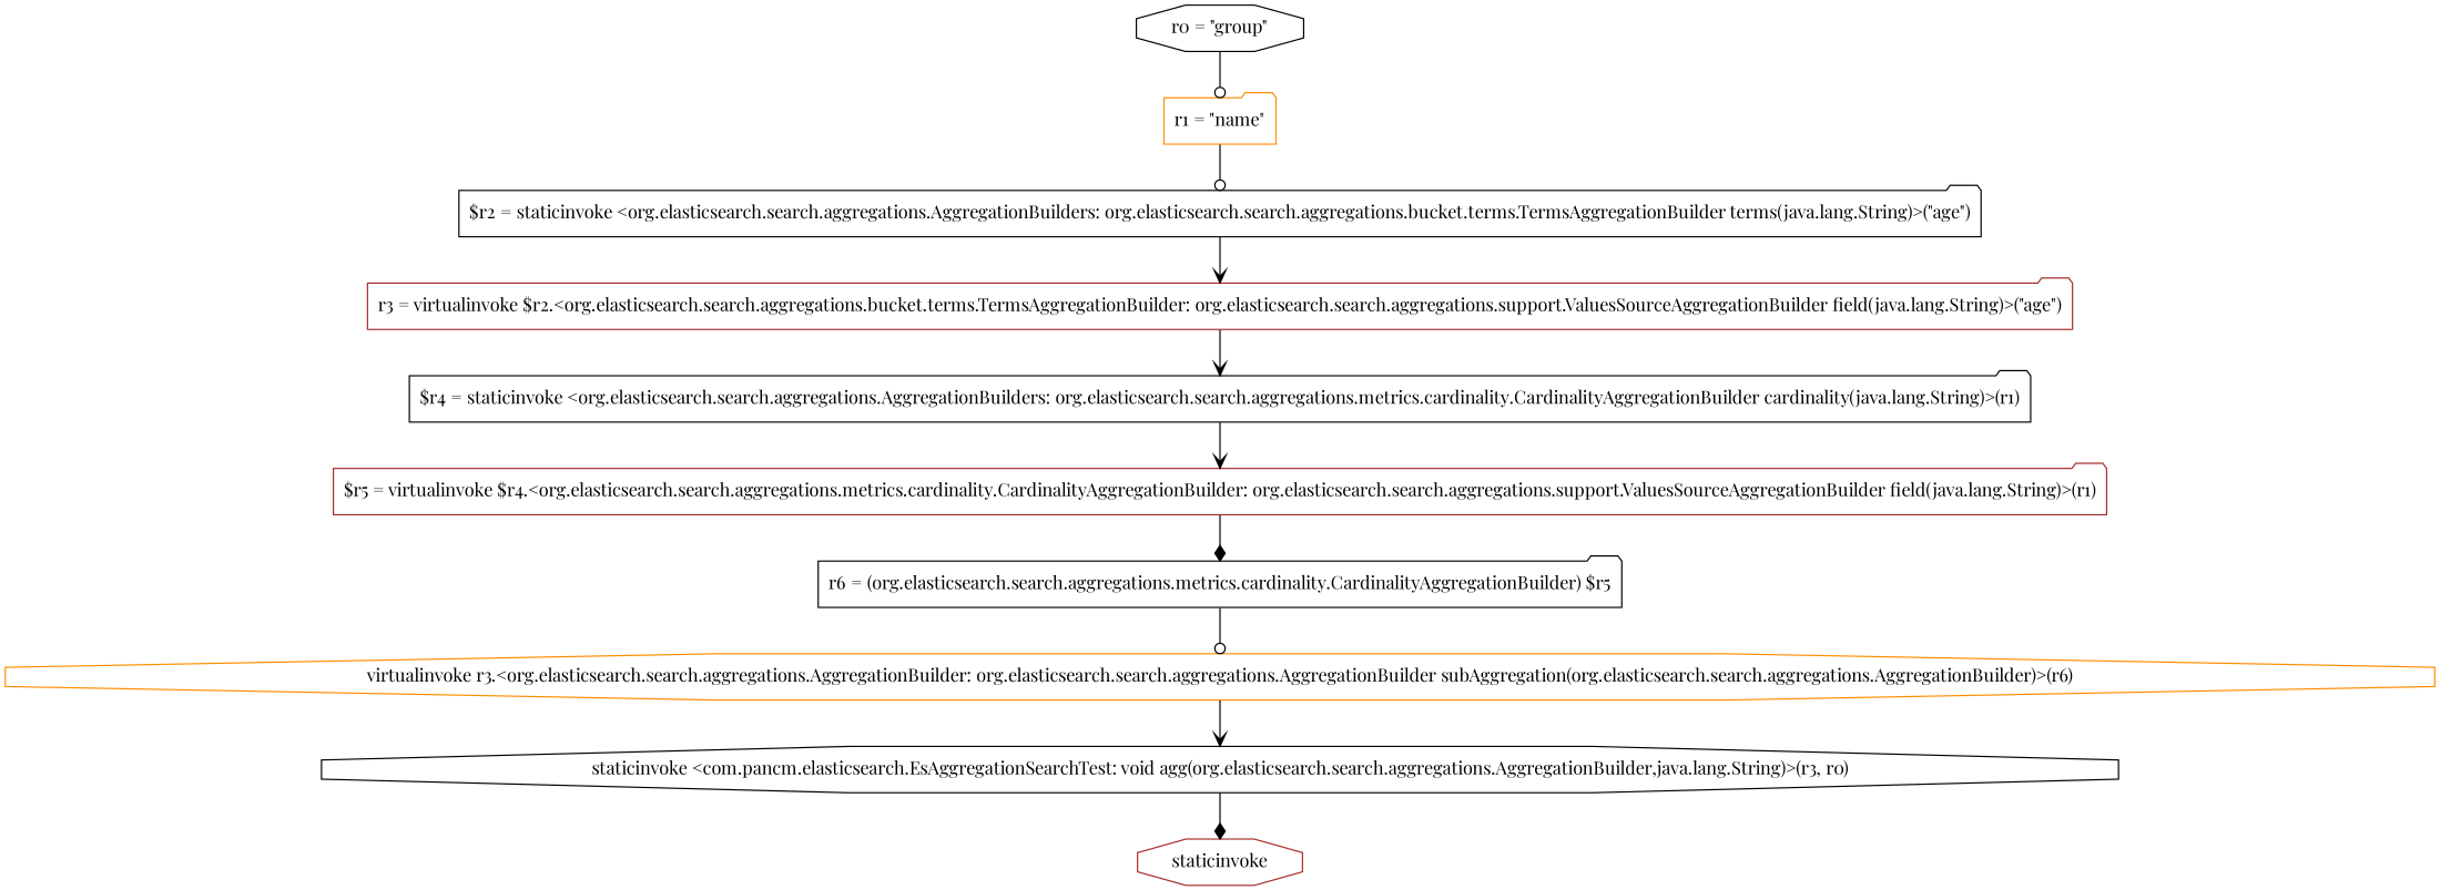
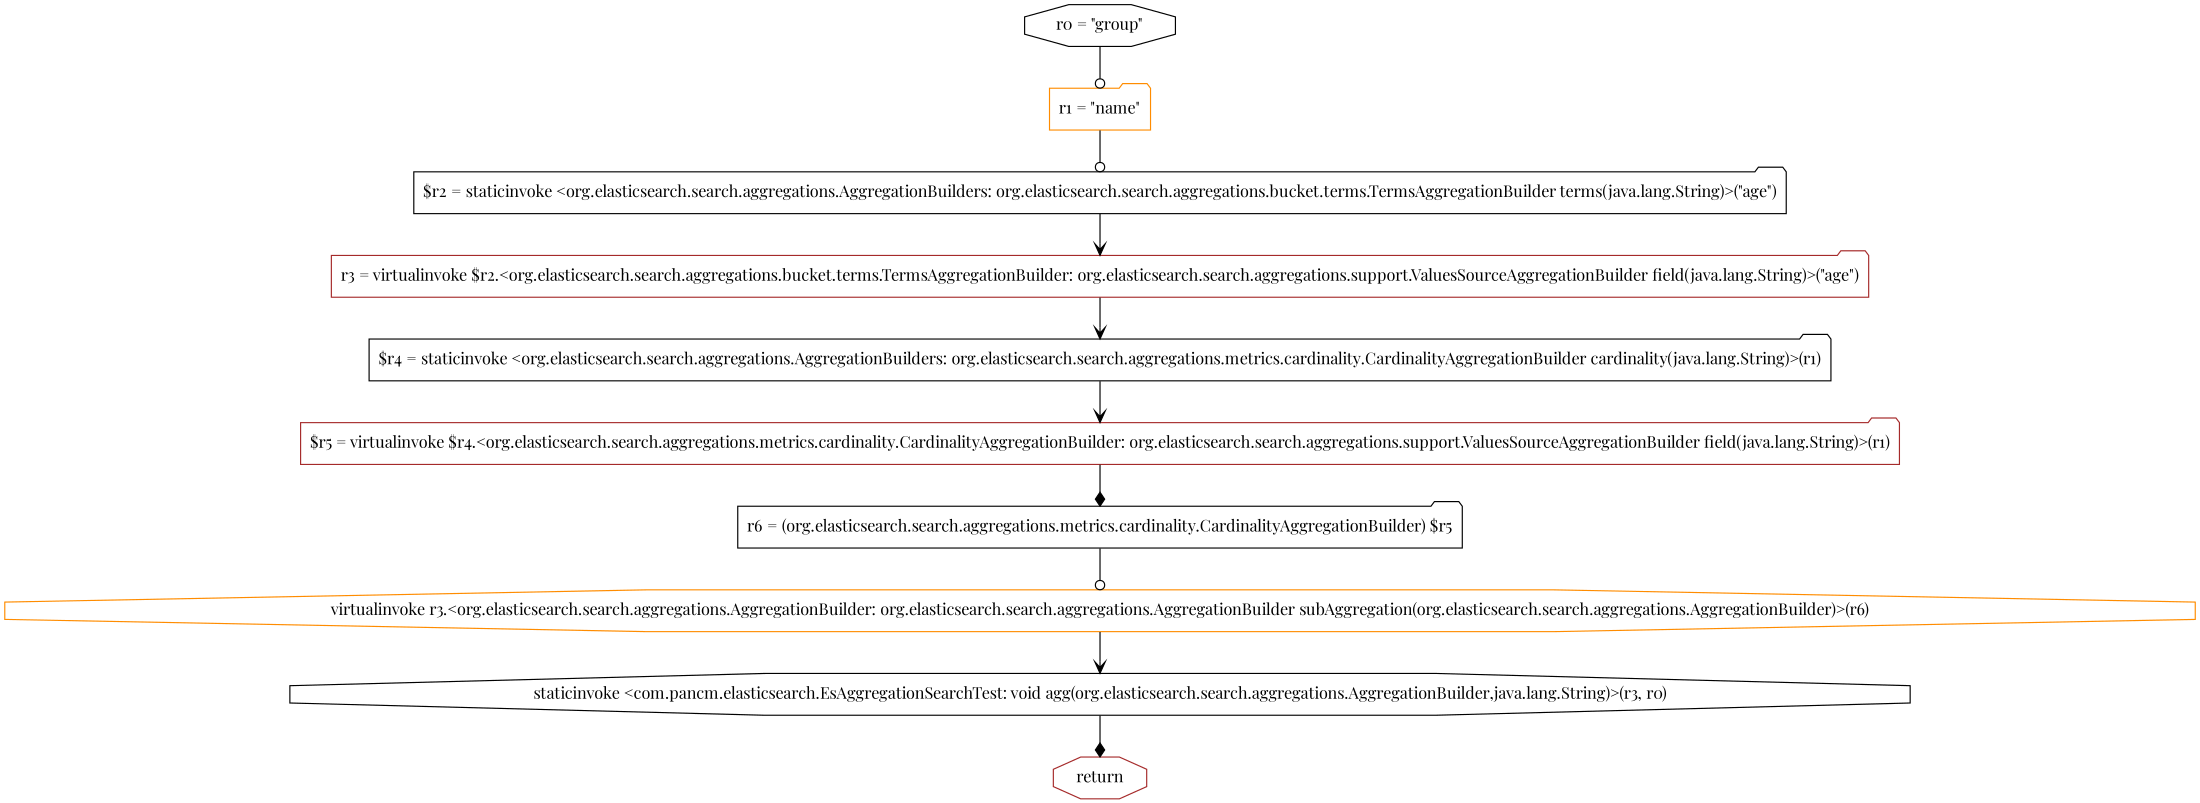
  digraph {
    fontname="Playfair Display"
    node [color=black shape=folder fontname="Playfair Display"]
    edge [arrowhead=vee fontname="Playfair Display"]
    "r0 = \"group\"" [shape=octagon]
    "r1 = \"name\"" [color=darkorange]
    "$r2 = staticinvoke <org.elasticsearch.search.aggregations.AggregationBuilders: org.elasticsearch.search.aggregations.bucket.terms.TermsAggregationBuilder terms(java.lang.String)>(\"age\")"
    "r3 = virtualinvoke $r2.<org.elasticsearch.search.aggregations.bucket.terms.TermsAggregationBuilder: org.elasticsearch.search.aggregations.support.ValuesSourceAggregationBuilder field(java.lang.String)>(\"age\")" [color=brown]
    "$r4 = staticinvoke <org.elasticsearch.search.aggregations.AggregationBuilders: org.elasticsearch.search.aggregations.metrics.cardinality.CardinalityAggregationBuilder cardinality(java.lang.String)>(r1)"
    "$r5 = virtualinvoke $r4.<org.elasticsearch.search.aggregations.metrics.cardinality.CardinalityAggregationBuilder: org.elasticsearch.search.aggregations.support.ValuesSourceAggregationBuilder field(java.lang.String)>(r1)" [color=brown]
    "r6 = (org.elasticsearch.search.aggregations.metrics.cardinality.CardinalityAggregationBuilder) $r5"
    "virtualinvoke r3.<org.elasticsearch.search.aggregations.AggregationBuilder: org.elasticsearch.search.aggregations.AggregationBuilder subAggregation(org.elasticsearch.search.aggregations.AggregationBuilder)>(r6)" [color=darkorange shape=octagon]
    "staticinvoke <com.pancm.elasticsearch.EsAggregationSearchTest: void agg(org.elasticsearch.search.aggregations.AggregationBuilder,java.lang.String)>(r3, r0)" [shape=octagon]
-   return [color=brown shape=octagon label=staticinvoke]
+   return [color=brown shape=octagon]
    "r0 = \"group\"" -> "r1 = \"name\"" [arrowhead=odot]
    "r1 = \"name\"" -> "$r2 = staticinvoke <org.elasticsearch.search.aggregations.AggregationBuilders: org.elasticsearch.search.aggregations.bucket.terms.TermsAggregationBuilder terms(java.lang.String)>(\"age\")" [arrowhead=odot]
    "$r2 = staticinvoke <org.elasticsearch.search.aggregations.AggregationBuilders: org.elasticsearch.search.aggregations.bucket.terms.TermsAggregationBuilder terms(java.lang.String)>(\"age\")" -> "r3 = virtualinvoke $r2.<org.elasticsearch.search.aggregations.bucket.terms.TermsAggregationBuilder: org.elasticsearch.search.aggregations.support.ValuesSourceAggregationBuilder field(java.lang.String)>(\"age\")"
    "r3 = virtualinvoke $r2.<org.elasticsearch.search.aggregations.bucket.terms.TermsAggregationBuilder: org.elasticsearch.search.aggregations.support.ValuesSourceAggregationBuilder field(java.lang.String)>(\"age\")" -> "$r4 = staticinvoke <org.elasticsearch.search.aggregations.AggregationBuilders: org.elasticsearch.search.aggregations.metrics.cardinality.CardinalityAggregationBuilder cardinality(java.lang.String)>(r1)"
    "$r4 = staticinvoke <org.elasticsearch.search.aggregations.AggregationBuilders: org.elasticsearch.search.aggregations.metrics.cardinality.CardinalityAggregationBuilder cardinality(java.lang.String)>(r1)" -> "$r5 = virtualinvoke $r4.<org.elasticsearch.search.aggregations.metrics.cardinality.CardinalityAggregationBuilder: org.elasticsearch.search.aggregations.support.ValuesSourceAggregationBuilder field(java.lang.String)>(r1)"
    "$r5 = virtualinvoke $r4.<org.elasticsearch.search.aggregations.metrics.cardinality.CardinalityAggregationBuilder: org.elasticsearch.search.aggregations.support.ValuesSourceAggregationBuilder field(java.lang.String)>(r1)" -> "r6 = (org.elasticsearch.search.aggregations.metrics.cardinality.CardinalityAggregationBuilder) $r5" [arrowhead=diamond]
    "r6 = (org.elasticsearch.search.aggregations.metrics.cardinality.CardinalityAggregationBuilder) $r5" -> "virtualinvoke r3.<org.elasticsearch.search.aggregations.AggregationBuilder: org.elasticsearch.search.aggregations.AggregationBuilder subAggregation(org.elasticsearch.search.aggregations.AggregationBuilder)>(r6)" [arrowhead=odot]
    "virtualinvoke r3.<org.elasticsearch.search.aggregations.AggregationBuilder: org.elasticsearch.search.aggregations.AggregationBuilder subAggregation(org.elasticsearch.search.aggregations.AggregationBuilder)>(r6)" -> "staticinvoke <com.pancm.elasticsearch.EsAggregationSearchTest: void agg(org.elasticsearch.search.aggregations.AggregationBuilder,java.lang.String)>(r3, r0)"
    "staticinvoke <com.pancm.elasticsearch.EsAggregationSearchTest: void agg(org.elasticsearch.search.aggregations.AggregationBuilder,java.lang.String)>(r3, r0)" -> return [arrowhead=diamond]
  }
